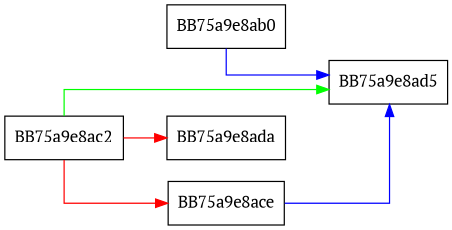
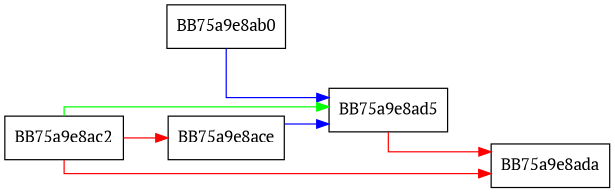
  digraph {
    fontname="PT Serif"
    rankdir=LR
    splines=ortho
    node [fontname="PT Serif" shape=box]
    edge [color=red fontname="PT Serif"]
    BB75a9e8ab0
    BB75a9e8ad5
    BB75a9e8ada
    BB75a9e8ac2
    BB75a9e8ace
    BB75a9e8ab0 -> BB75a9e8ad5 [color=blue]
+   BB75a9e8ad5 -> BB75a9e8ada
    BB75a9e8ac2 -> BB75a9e8ad5 [color=green]
    BB75a9e8ac2 -> BB75a9e8ada
    BB75a9e8ac2 -> BB75a9e8ace
    BB75a9e8ace -> BB75a9e8ad5 [color=blue]
  }
